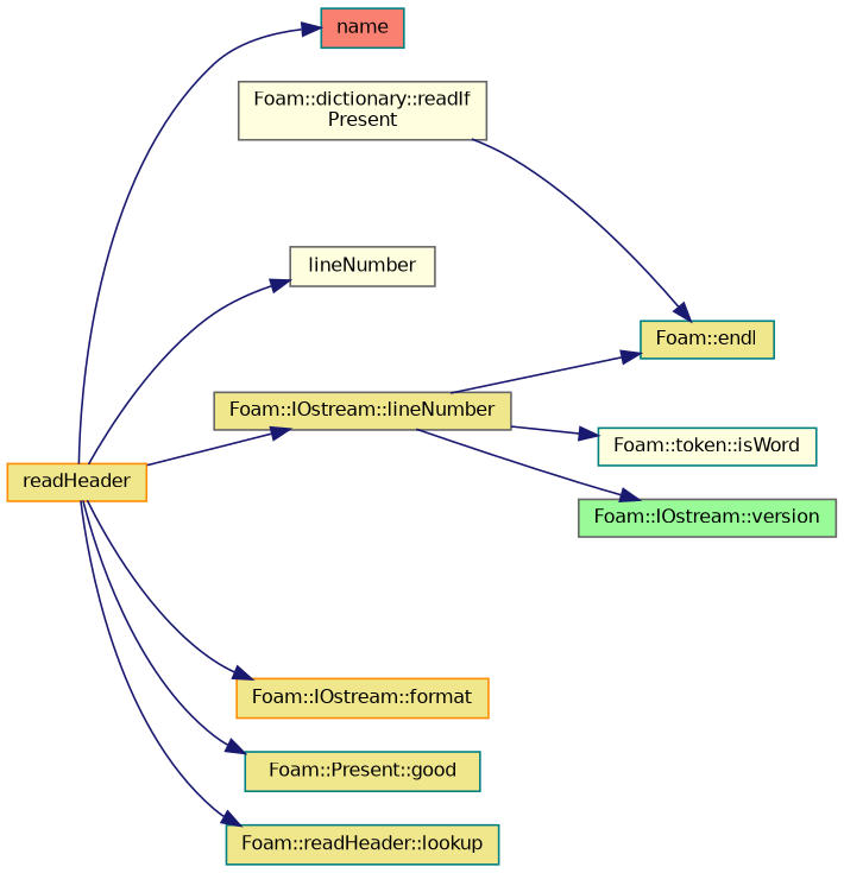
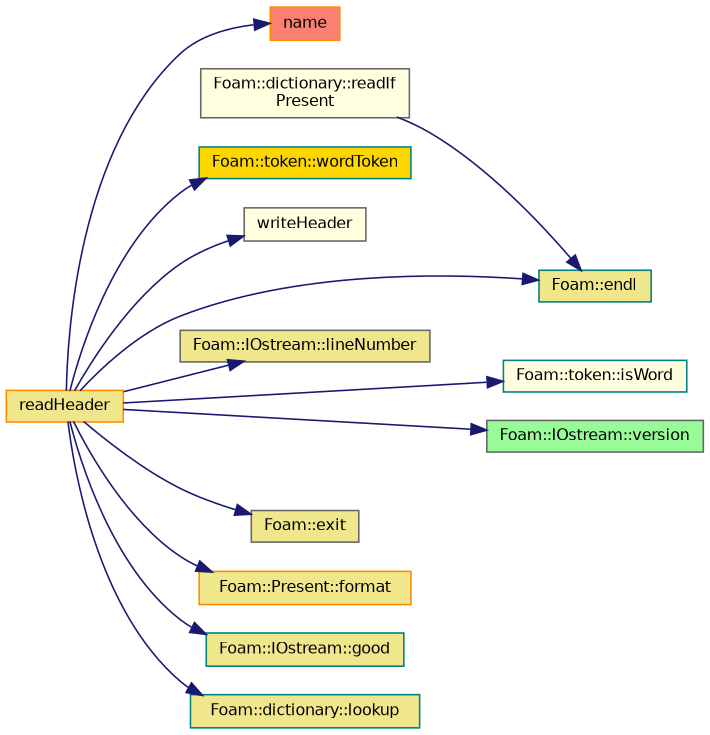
  digraph {
    rankdir=LR
    node [color=teal fillcolor=khaki fontname=Helvetica fontsize=10 shape=record style=filled]
    edge [color=midnightblue fontname=Helvetica fontsize=10 labelfontname=Helvetica labelfontsize=10 style=solid]
    n1 [color=darkorange fontcolor=black height=0.2 label=readHeader width=0.4]
    n2 [height=0.2 label="Foam::endl" width=0.4]
-   n4 [color=darkorange height=0.2 label="Foam::IOstream::format" width=0.4]
-   n5 [height=0.2 label="Foam::Present::good" width=0.4]
+   n3 [color=gray40 height=0.2 label="Foam::exit" width=0.4]
+   n4 [color=darkorange height=0.2 label="Foam::Present::format" width=0.4]
+   n5 [height=0.2 label="Foam::IOstream::good" width=0.4]
    n6 [fillcolor=lightyellow height=0.2 label="Foam::token::isWord" width=0.4]
    n7 [color=gray40 height=0.2 label="Foam::IOstream::lineNumber" width=0.4]
-   n8 [height=0.2 label="Foam::readHeader::lookup" width=0.4]
-   n9 [fillcolor=salmon height=0.2 label=name width=0.4]
+   n8 [height=0.2 label="Foam::dictionary::lookup" width=0.4]
+   n9 [color=darkorange fillcolor=salmon height=0.2 label=name width=0.4]
    n10 [color=gray40 fillcolor=palegreen height=0.2 label="Foam::IOstream::version" width=0.4]
-   n12 [color=gray40 fillcolor=lightyellow height=0.2 label=lineNumber width=0.4]
+   n11 [fillcolor=gold height=0.2 label="Foam::token::wordToken" width=0.4]
+   n12 [color=gray40 fillcolor=lightyellow height=0.2 label=writeHeader width=0.4]
    n13 [color=gray40 fillcolor=lightyellow height=0.2 label="Foam::dictionary::readIf\lPresent" width=0.4]
-   n7 -> n2
+   n1 -> n2
+   n1 -> n3
    n1 -> n4
    n1 -> n5
-   n7 -> n6
+   n1 -> n6
    n1 -> n7
    n1 -> n8
    n1 -> n9
-   n7 -> n10
+   n1 -> n10
+   n1 -> n11
    n1 -> n12
    n13 -> n2
  }
